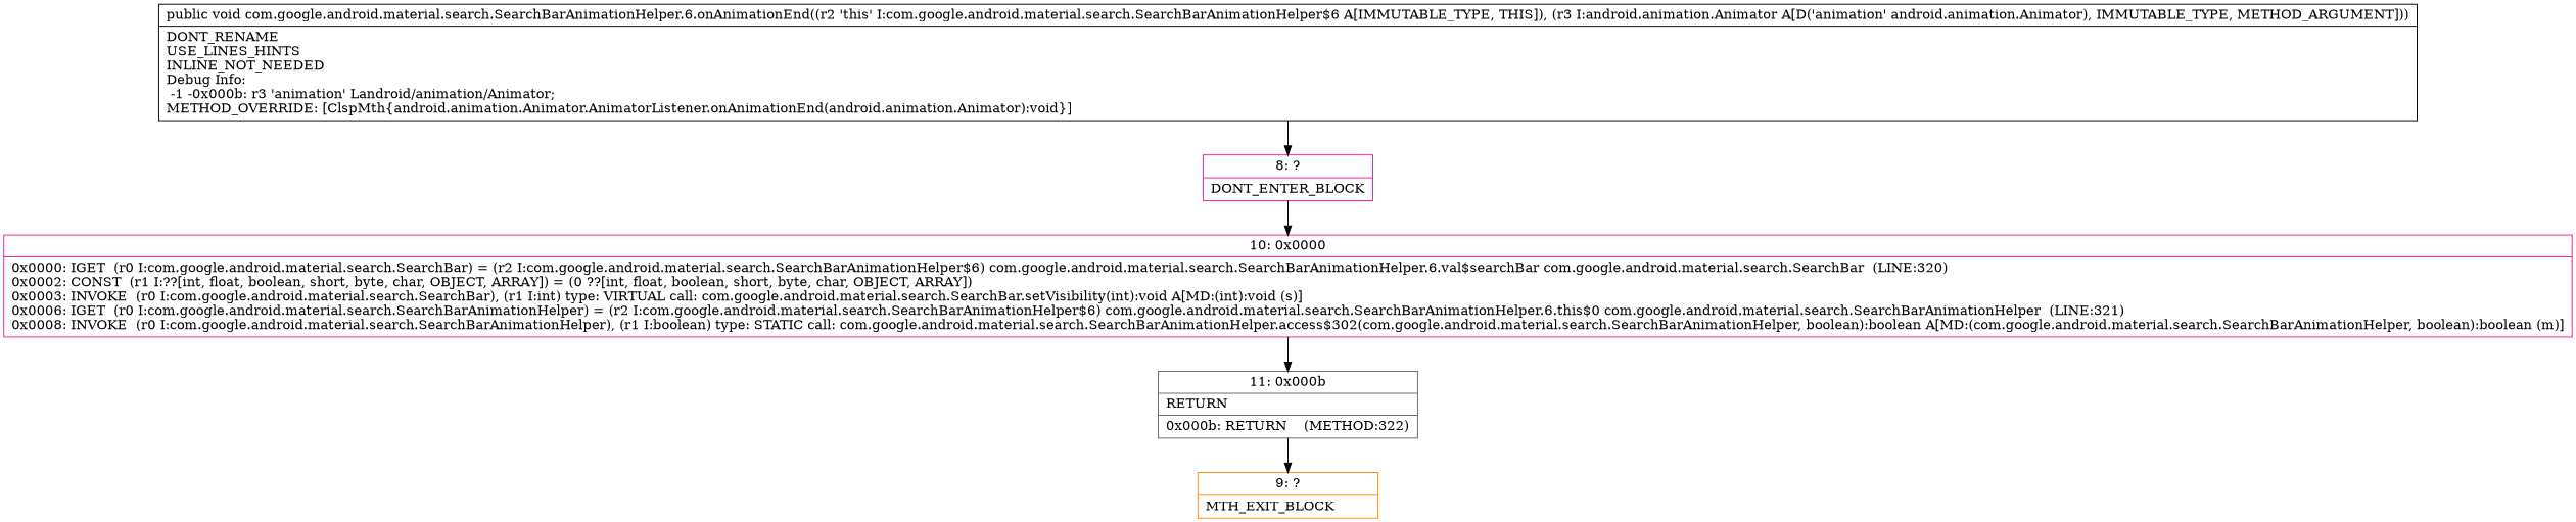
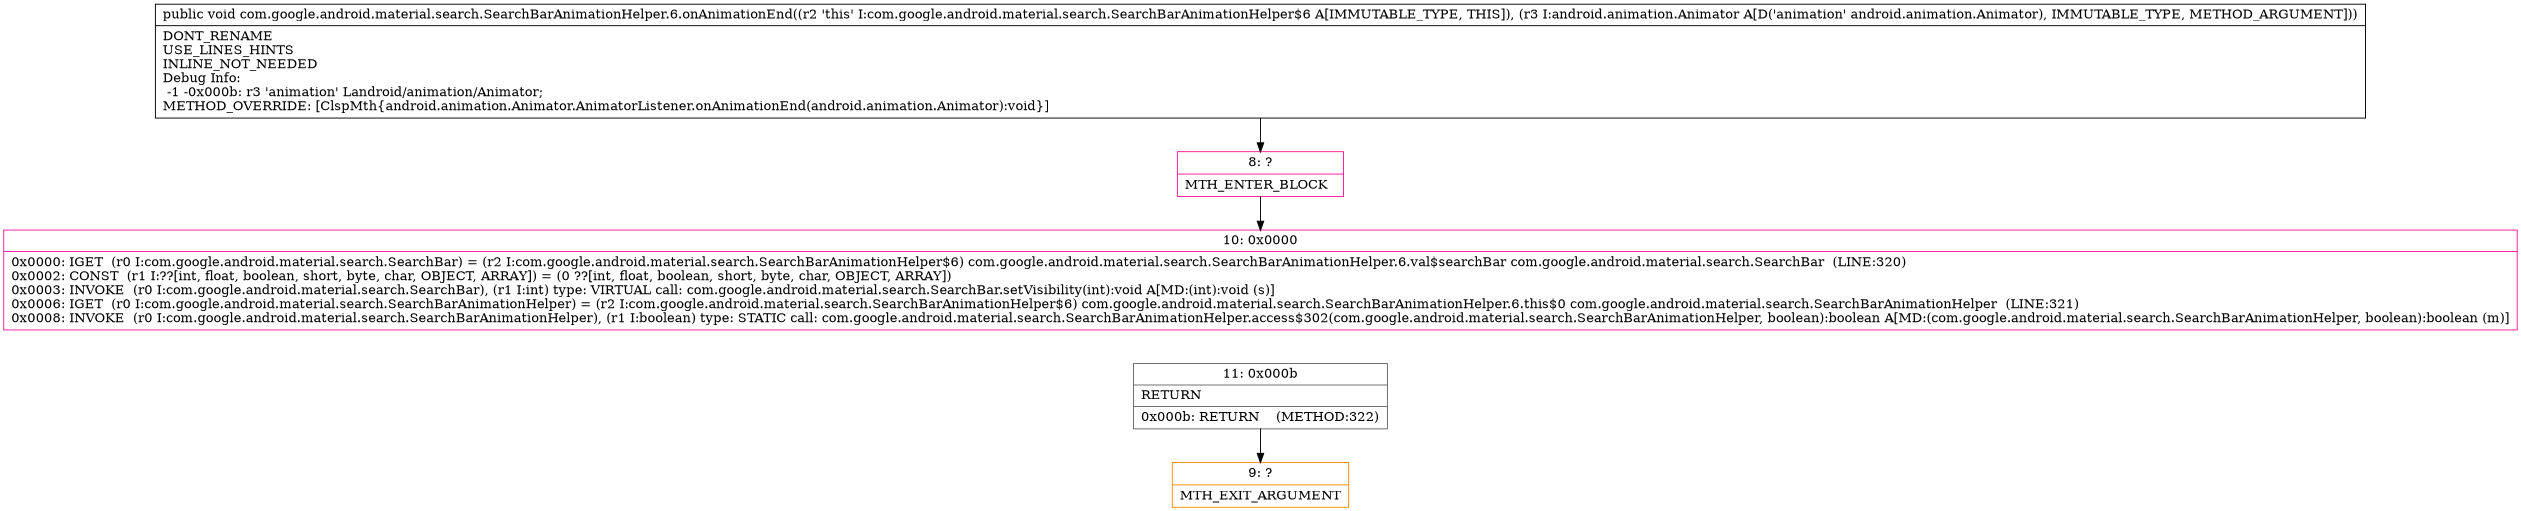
  digraph {
    fontname="DejaVu Serif"
    node [color=deeppink fontname="DejaVu Serif" shape=record]
    edge [fontname="DejaVu Serif"]
-   n1 [label="{8\:\ ?|DONT_ENTER_BLOCK\l}"]
+   n1 [label="{8\:\ ?|MTH_ENTER_BLOCK\l}"]
    n2 [label="{10\:\ 0x0000|0x0000: IGET  (r0 I:com.google.android.material.search.SearchBar) = (r2 I:com.google.android.material.search.SearchBarAnimationHelper$6) com.google.android.material.search.SearchBarAnimationHelper.6.val$searchBar com.google.android.material.search.SearchBar  (LINE:320)\l0x0002: CONST  (r1 I:??[int, float, boolean, short, byte, char, OBJECT, ARRAY]) = (0 ??[int, float, boolean, short, byte, char, OBJECT, ARRAY]) \l0x0003: INVOKE  (r0 I:com.google.android.material.search.SearchBar), (r1 I:int) type: VIRTUAL call: com.google.android.material.search.SearchBar.setVisibility(int):void A[MD:(int):void (s)]\l0x0006: IGET  (r0 I:com.google.android.material.search.SearchBarAnimationHelper) = (r2 I:com.google.android.material.search.SearchBarAnimationHelper$6) com.google.android.material.search.SearchBarAnimationHelper.6.this$0 com.google.android.material.search.SearchBarAnimationHelper  (LINE:321)\l0x0008: INVOKE  (r0 I:com.google.android.material.search.SearchBarAnimationHelper), (r1 I:boolean) type: STATIC call: com.google.android.material.search.SearchBarAnimationHelper.access$302(com.google.android.material.search.SearchBarAnimationHelper, boolean):boolean A[MD:(com.google.android.material.search.SearchBarAnimationHelper, boolean):boolean (m)]\l}"]
    n3 [color=gray40 label="{11\:\ 0x000b|RETURN\l|0x000b: RETURN    (METHOD:322)\l}"]
-   n4 [color=darkorange label="{9\:\ ?|MTH_EXIT_BLOCK\l}"]
+   n4 [color=darkorange label="{9\:\ ?|MTH_EXIT_ARGUMENT\l}"]
    n5 [color=black label="{public void com.google.android.material.search.SearchBarAnimationHelper.6.onAnimationEnd((r2 'this' I:com.google.android.material.search.SearchBarAnimationHelper$6 A[IMMUTABLE_TYPE, THIS]), (r3 I:android.animation.Animator A[D('animation' android.animation.Animator), IMMUTABLE_TYPE, METHOD_ARGUMENT]))  | DONT_RENAME\lUSE_LINES_HINTS\lINLINE_NOT_NEEDED\lDebug Info:\l  \-1 \-0x000b: r3 'animation' Landroid\/animation\/Animator;\lMETHOD_OVERRIDE: [ClspMth\{android.animation.Animator.AnimatorListener.onAnimationEnd(android.animation.Animator):void\}]\l}"]
    n1 -> n2
-   n2 -> n3
    n3 -> n4
    n5 -> n1
  }
